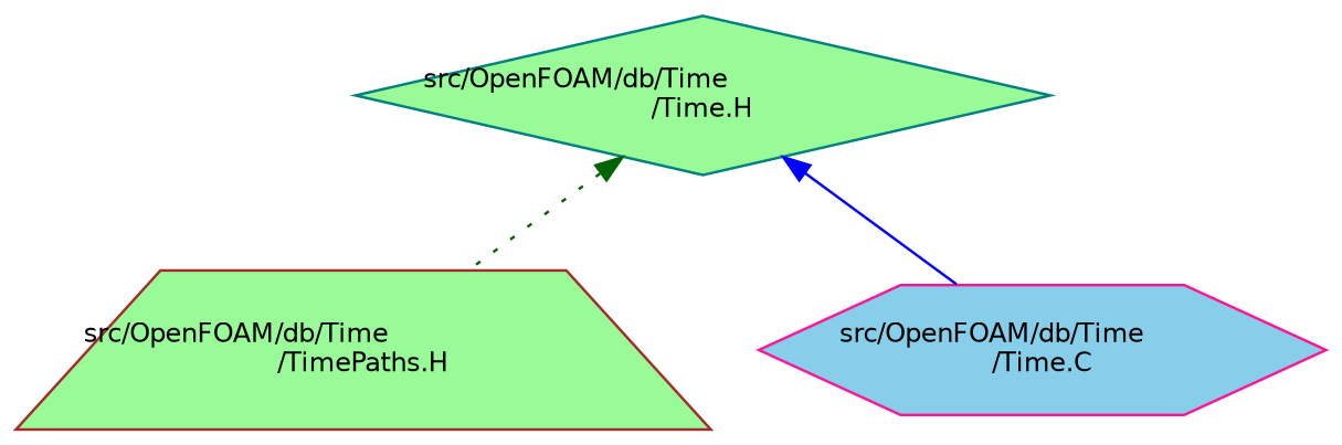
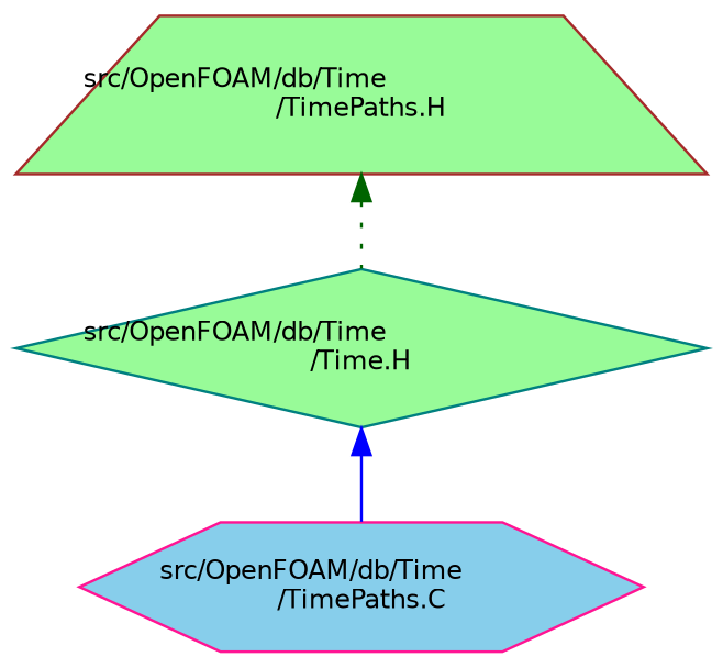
  digraph {
    node [fillcolor=palegreen fontname=Helvetica fontsize=10 style=filled]
    edge [dir=back fontname=Helvetica fontsize=10 labelfontname=Helvetica labelfontsize=10]
    n1 [color=brown fontcolor=black height=0.2 label="src/OpenFOAM/db/Time\l/TimePaths.H" shape=trapezium width=0.4]
    n2 [color=teal height=0.2 label="src/OpenFOAM/db/Time\l/Time.H" shape=diamond width=0.4]
-   n3 [color=deeppink fillcolor=skyblue height=0.2 label="src/OpenFOAM/db/Time\l/Time.C" shape=hexagon width=0.4]
-   n2 -> n1 [color=darkgreen style=dotted]
+   n3 [color=deeppink fillcolor=skyblue height=0.2 label="src/OpenFOAM/db/Time\l/TimePaths.C" shape=hexagon width=0.4]
+   n1 -> n2 [color=darkgreen style=dotted]
    n2 -> n3 [color=blue style=solid]
  }
